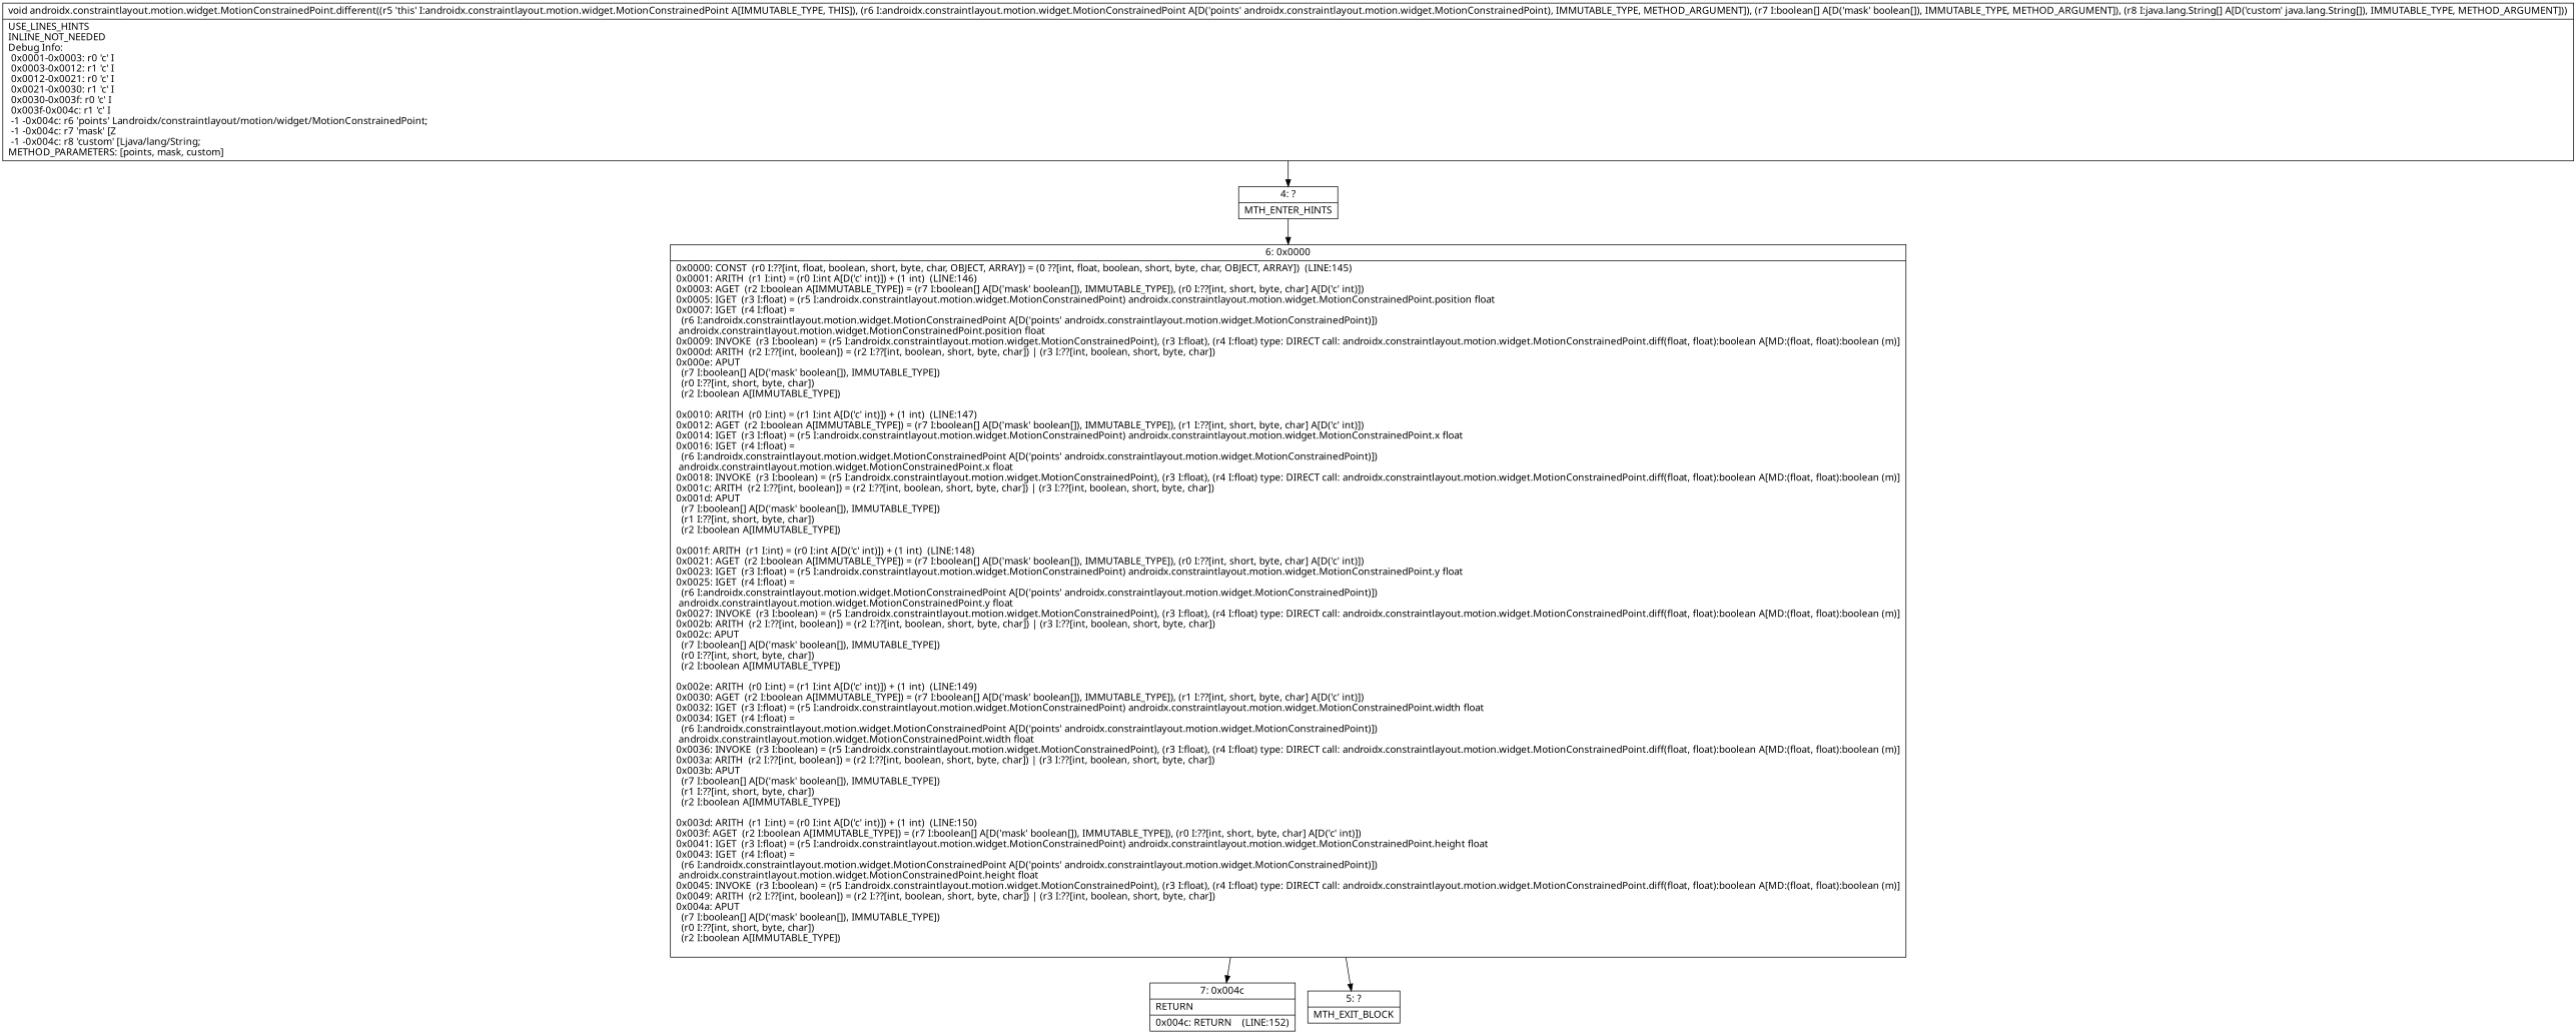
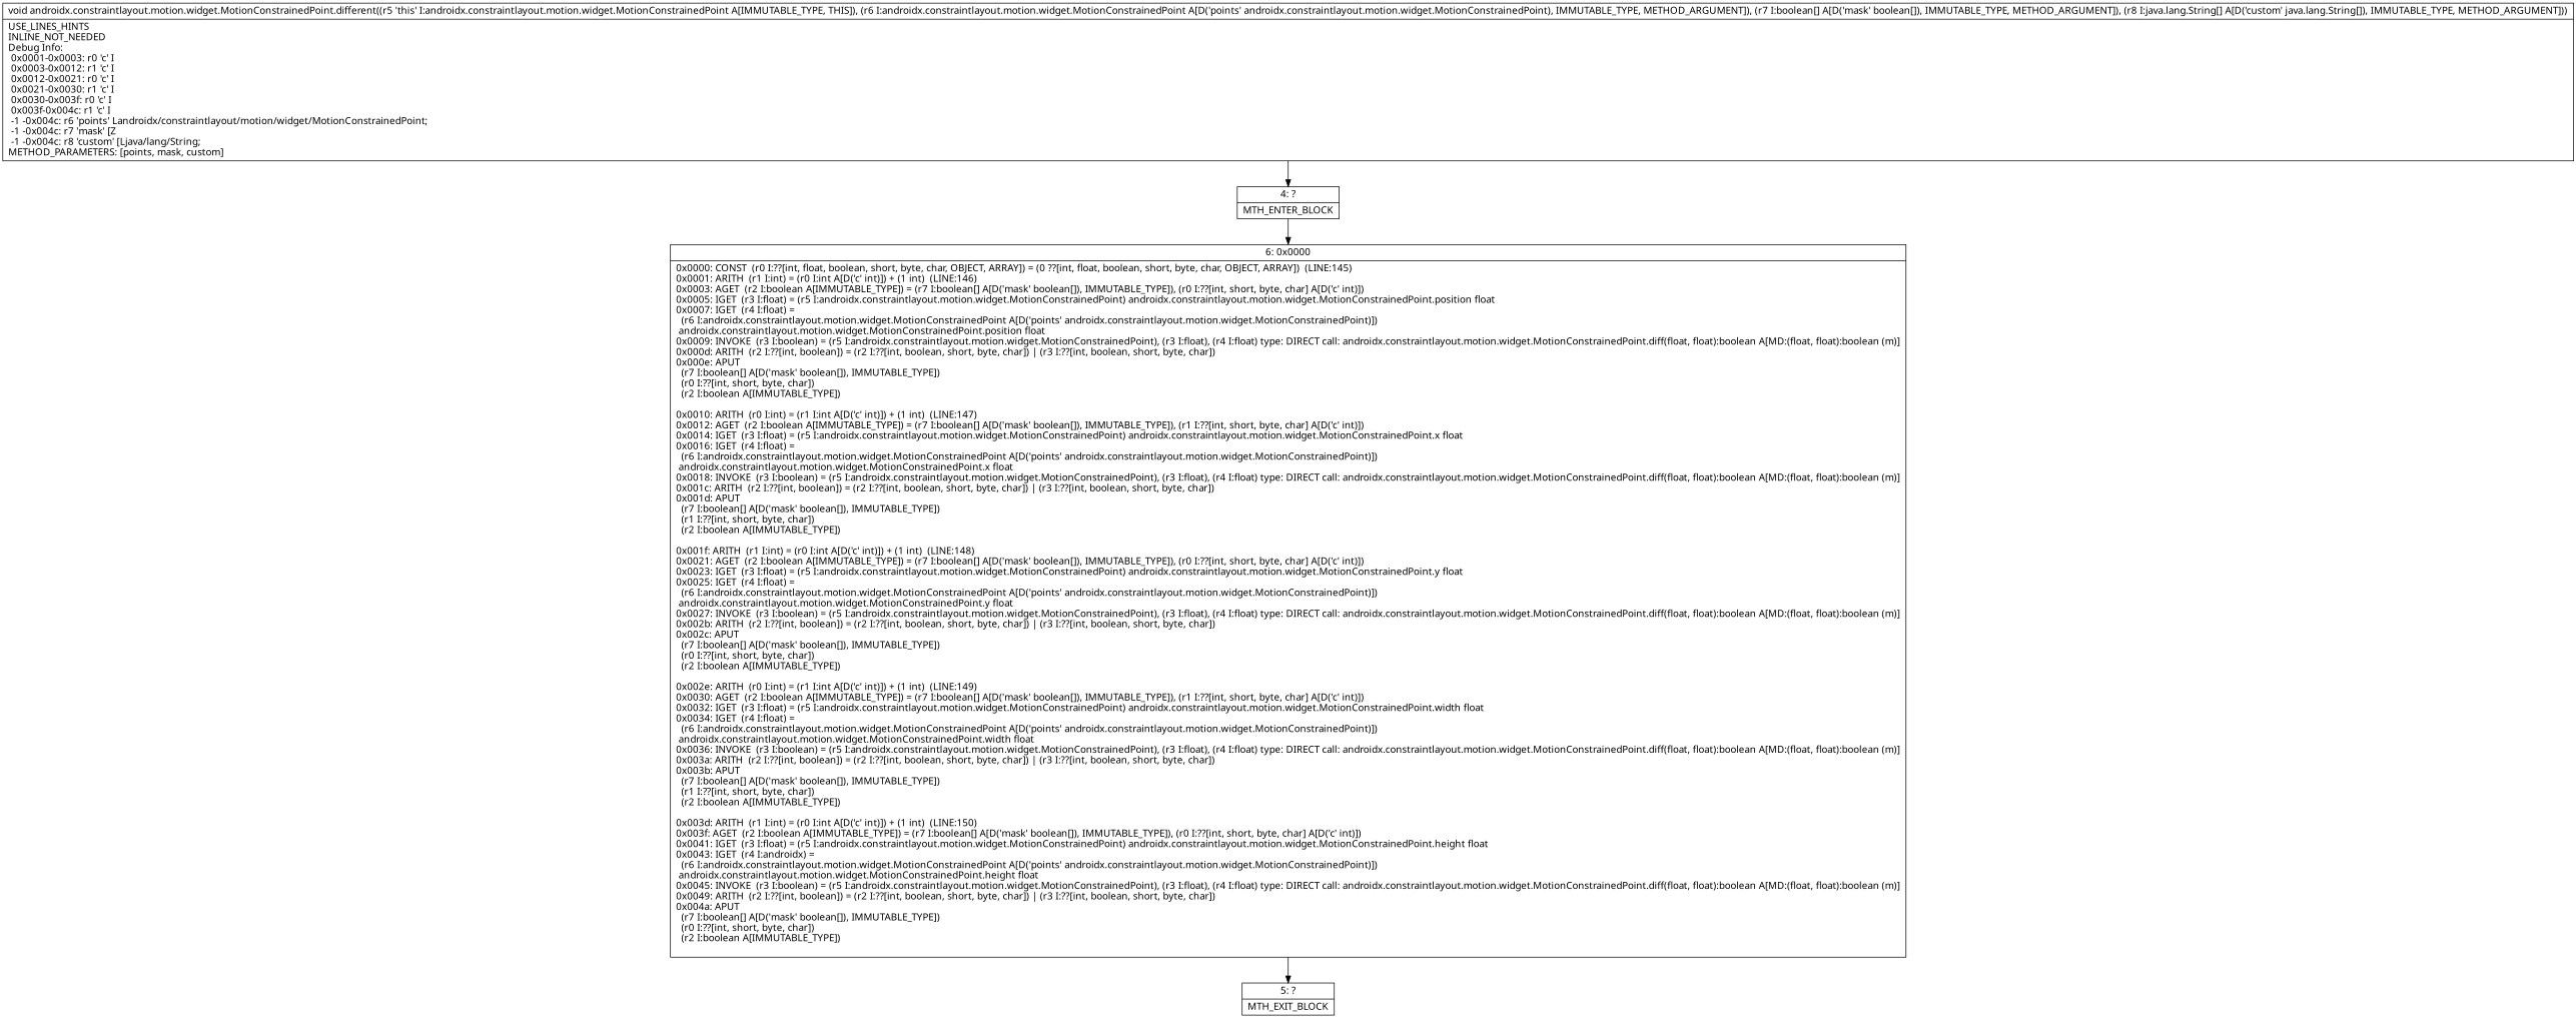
  digraph {
    fontname="Noto Sans"
    node [fontname="Noto Sans" shape=record]
    edge [fontname="Noto Sans"]
-   n1 [label="{4\:\ ?|MTH_ENTER_HINTS\l}"]
-   n2 [label="{6\:\ 0x0000|0x0000: CONST  (r0 I:??[int, float, boolean, short, byte, char, OBJECT, ARRAY]) = (0 ??[int, float, boolean, short, byte, char, OBJECT, ARRAY])  (LINE:145)\l0x0001: ARITH  (r1 I:int) = (r0 I:int A[D('c' int)]) + (1 int)  (LINE:146)\l0x0003: AGET  (r2 I:boolean A[IMMUTABLE_TYPE]) = (r7 I:boolean[] A[D('mask' boolean[]), IMMUTABLE_TYPE]), (r0 I:??[int, short, byte, char] A[D('c' int)]) \l0x0005: IGET  (r3 I:float) = (r5 I:androidx.constraintlayout.motion.widget.MotionConstrainedPoint) androidx.constraintlayout.motion.widget.MotionConstrainedPoint.position float \l0x0007: IGET  (r4 I:float) = \l  (r6 I:androidx.constraintlayout.motion.widget.MotionConstrainedPoint A[D('points' androidx.constraintlayout.motion.widget.MotionConstrainedPoint)])\l androidx.constraintlayout.motion.widget.MotionConstrainedPoint.position float \l0x0009: INVOKE  (r3 I:boolean) = (r5 I:androidx.constraintlayout.motion.widget.MotionConstrainedPoint), (r3 I:float), (r4 I:float) type: DIRECT call: androidx.constraintlayout.motion.widget.MotionConstrainedPoint.diff(float, float):boolean A[MD:(float, float):boolean (m)]\l0x000d: ARITH  (r2 I:??[int, boolean]) = (r2 I:??[int, boolean, short, byte, char]) \| (r3 I:??[int, boolean, short, byte, char]) \l0x000e: APUT  \l  (r7 I:boolean[] A[D('mask' boolean[]), IMMUTABLE_TYPE])\l  (r0 I:??[int, short, byte, char])\l  (r2 I:boolean A[IMMUTABLE_TYPE])\l \l0x0010: ARITH  (r0 I:int) = (r1 I:int A[D('c' int)]) + (1 int)  (LINE:147)\l0x0012: AGET  (r2 I:boolean A[IMMUTABLE_TYPE]) = (r7 I:boolean[] A[D('mask' boolean[]), IMMUTABLE_TYPE]), (r1 I:??[int, short, byte, char] A[D('c' int)]) \l0x0014: IGET  (r3 I:float) = (r5 I:androidx.constraintlayout.motion.widget.MotionConstrainedPoint) androidx.constraintlayout.motion.widget.MotionConstrainedPoint.x float \l0x0016: IGET  (r4 I:float) = \l  (r6 I:androidx.constraintlayout.motion.widget.MotionConstrainedPoint A[D('points' androidx.constraintlayout.motion.widget.MotionConstrainedPoint)])\l androidx.constraintlayout.motion.widget.MotionConstrainedPoint.x float \l0x0018: INVOKE  (r3 I:boolean) = (r5 I:androidx.constraintlayout.motion.widget.MotionConstrainedPoint), (r3 I:float), (r4 I:float) type: DIRECT call: androidx.constraintlayout.motion.widget.MotionConstrainedPoint.diff(float, float):boolean A[MD:(float, float):boolean (m)]\l0x001c: ARITH  (r2 I:??[int, boolean]) = (r2 I:??[int, boolean, short, byte, char]) \| (r3 I:??[int, boolean, short, byte, char]) \l0x001d: APUT  \l  (r7 I:boolean[] A[D('mask' boolean[]), IMMUTABLE_TYPE])\l  (r1 I:??[int, short, byte, char])\l  (r2 I:boolean A[IMMUTABLE_TYPE])\l \l0x001f: ARITH  (r1 I:int) = (r0 I:int A[D('c' int)]) + (1 int)  (LINE:148)\l0x0021: AGET  (r2 I:boolean A[IMMUTABLE_TYPE]) = (r7 I:boolean[] A[D('mask' boolean[]), IMMUTABLE_TYPE]), (r0 I:??[int, short, byte, char] A[D('c' int)]) \l0x0023: IGET  (r3 I:float) = (r5 I:androidx.constraintlayout.motion.widget.MotionConstrainedPoint) androidx.constraintlayout.motion.widget.MotionConstrainedPoint.y float \l0x0025: IGET  (r4 I:float) = \l  (r6 I:androidx.constraintlayout.motion.widget.MotionConstrainedPoint A[D('points' androidx.constraintlayout.motion.widget.MotionConstrainedPoint)])\l androidx.constraintlayout.motion.widget.MotionConstrainedPoint.y float \l0x0027: INVOKE  (r3 I:boolean) = (r5 I:androidx.constraintlayout.motion.widget.MotionConstrainedPoint), (r3 I:float), (r4 I:float) type: DIRECT call: androidx.constraintlayout.motion.widget.MotionConstrainedPoint.diff(float, float):boolean A[MD:(float, float):boolean (m)]\l0x002b: ARITH  (r2 I:??[int, boolean]) = (r2 I:??[int, boolean, short, byte, char]) \| (r3 I:??[int, boolean, short, byte, char]) \l0x002c: APUT  \l  (r7 I:boolean[] A[D('mask' boolean[]), IMMUTABLE_TYPE])\l  (r0 I:??[int, short, byte, char])\l  (r2 I:boolean A[IMMUTABLE_TYPE])\l \l0x002e: ARITH  (r0 I:int) = (r1 I:int A[D('c' int)]) + (1 int)  (LINE:149)\l0x0030: AGET  (r2 I:boolean A[IMMUTABLE_TYPE]) = (r7 I:boolean[] A[D('mask' boolean[]), IMMUTABLE_TYPE]), (r1 I:??[int, short, byte, char] A[D('c' int)]) \l0x0032: IGET  (r3 I:float) = (r5 I:androidx.constraintlayout.motion.widget.MotionConstrainedPoint) androidx.constraintlayout.motion.widget.MotionConstrainedPoint.width float \l0x0034: IGET  (r4 I:float) = \l  (r6 I:androidx.constraintlayout.motion.widget.MotionConstrainedPoint A[D('points' androidx.constraintlayout.motion.widget.MotionConstrainedPoint)])\l androidx.constraintlayout.motion.widget.MotionConstrainedPoint.width float \l0x0036: INVOKE  (r3 I:boolean) = (r5 I:androidx.constraintlayout.motion.widget.MotionConstrainedPoint), (r3 I:float), (r4 I:float) type: DIRECT call: androidx.constraintlayout.motion.widget.MotionConstrainedPoint.diff(float, float):boolean A[MD:(float, float):boolean (m)]\l0x003a: ARITH  (r2 I:??[int, boolean]) = (r2 I:??[int, boolean, short, byte, char]) \| (r3 I:??[int, boolean, short, byte, char]) \l0x003b: APUT  \l  (r7 I:boolean[] A[D('mask' boolean[]), IMMUTABLE_TYPE])\l  (r1 I:??[int, short, byte, char])\l  (r2 I:boolean A[IMMUTABLE_TYPE])\l \l0x003d: ARITH  (r1 I:int) = (r0 I:int A[D('c' int)]) + (1 int)  (LINE:150)\l0x003f: AGET  (r2 I:boolean A[IMMUTABLE_TYPE]) = (r7 I:boolean[] A[D('mask' boolean[]), IMMUTABLE_TYPE]), (r0 I:??[int, short, byte, char] A[D('c' int)]) \l0x0041: IGET  (r3 I:float) = (r5 I:androidx.constraintlayout.motion.widget.MotionConstrainedPoint) androidx.constraintlayout.motion.widget.MotionConstrainedPoint.height float \l0x0043: IGET  (r4 I:float) = \l  (r6 I:androidx.constraintlayout.motion.widget.MotionConstrainedPoint A[D('points' androidx.constraintlayout.motion.widget.MotionConstrainedPoint)])\l androidx.constraintlayout.motion.widget.MotionConstrainedPoint.height float \l0x0045: INVOKE  (r3 I:boolean) = (r5 I:androidx.constraintlayout.motion.widget.MotionConstrainedPoint), (r3 I:float), (r4 I:float) type: DIRECT call: androidx.constraintlayout.motion.widget.MotionConstrainedPoint.diff(float, float):boolean A[MD:(float, float):boolean (m)]\l0x0049: ARITH  (r2 I:??[int, boolean]) = (r2 I:??[int, boolean, short, byte, char]) \| (r3 I:??[int, boolean, short, byte, char]) \l0x004a: APUT  \l  (r7 I:boolean[] A[D('mask' boolean[]), IMMUTABLE_TYPE])\l  (r0 I:??[int, short, byte, char])\l  (r2 I:boolean A[IMMUTABLE_TYPE])\l \l}"]
-   n3 [label="{7\:\ 0x004c|RETURN\l|0x004c: RETURN    (LINE:152)\l}"]
+   n1 [label="{4\:\ ?|MTH_ENTER_BLOCK\l}"]
+   n2 [label="{6\:\ 0x0000|0x0000: CONST  (r0 I:??[int, float, boolean, short, byte, char, OBJECT, ARRAY]) = (0 ??[int, float, boolean, short, byte, char, OBJECT, ARRAY])  (LINE:145)\l0x0001: ARITH  (r1 I:int) = (r0 I:int A[D('c' int)]) + (1 int)  (LINE:146)\l0x0003: AGET  (r2 I:boolean A[IMMUTABLE_TYPE]) = (r7 I:boolean[] A[D('mask' boolean[]), IMMUTABLE_TYPE]), (r0 I:??[int, short, byte, char] A[D('c' int)]) \l0x0005: IGET  (r3 I:float) = (r5 I:androidx.constraintlayout.motion.widget.MotionConstrainedPoint) androidx.constraintlayout.motion.widget.MotionConstrainedPoint.position float \l0x0007: IGET  (r4 I:float) = \l  (r6 I:androidx.constraintlayout.motion.widget.MotionConstrainedPoint A[D('points' androidx.constraintlayout.motion.widget.MotionConstrainedPoint)])\l androidx.constraintlayout.motion.widget.MotionConstrainedPoint.position float \l0x0009: INVOKE  (r3 I:boolean) = (r5 I:androidx.constraintlayout.motion.widget.MotionConstrainedPoint), (r3 I:float), (r4 I:float) type: DIRECT call: androidx.constraintlayout.motion.widget.MotionConstrainedPoint.diff(float, float):boolean A[MD:(float, float):boolean (m)]\l0x000d: ARITH  (r2 I:??[int, boolean]) = (r2 I:??[int, boolean, short, byte, char]) \| (r3 I:??[int, boolean, short, byte, char]) \l0x000e: APUT  \l  (r7 I:boolean[] A[D('mask' boolean[]), IMMUTABLE_TYPE])\l  (r0 I:??[int, short, byte, char])\l  (r2 I:boolean A[IMMUTABLE_TYPE])\l \l0x0010: ARITH  (r0 I:int) = (r1 I:int A[D('c' int)]) + (1 int)  (LINE:147)\l0x0012: AGET  (r2 I:boolean A[IMMUTABLE_TYPE]) = (r7 I:boolean[] A[D('mask' boolean[]), IMMUTABLE_TYPE]), (r1 I:??[int, short, byte, char] A[D('c' int)]) \l0x0014: IGET  (r3 I:float) = (r5 I:androidx.constraintlayout.motion.widget.MotionConstrainedPoint) androidx.constraintlayout.motion.widget.MotionConstrainedPoint.x float \l0x0016: IGET  (r4 I:float) = \l  (r6 I:androidx.constraintlayout.motion.widget.MotionConstrainedPoint A[D('points' androidx.constraintlayout.motion.widget.MotionConstrainedPoint)])\l androidx.constraintlayout.motion.widget.MotionConstrainedPoint.x float \l0x0018: INVOKE  (r3 I:boolean) = (r5 I:androidx.constraintlayout.motion.widget.MotionConstrainedPoint), (r3 I:float), (r4 I:float) type: DIRECT call: androidx.constraintlayout.motion.widget.MotionConstrainedPoint.diff(float, float):boolean A[MD:(float, float):boolean (m)]\l0x001c: ARITH  (r2 I:??[int, boolean]) = (r2 I:??[int, boolean, short, byte, char]) \| (r3 I:??[int, boolean, short, byte, char]) \l0x001d: APUT  \l  (r7 I:boolean[] A[D('mask' boolean[]), IMMUTABLE_TYPE])\l  (r1 I:??[int, short, byte, char])\l  (r2 I:boolean A[IMMUTABLE_TYPE])\l \l0x001f: ARITH  (r1 I:int) = (r0 I:int A[D('c' int)]) + (1 int)  (LINE:148)\l0x0021: AGET  (r2 I:boolean A[IMMUTABLE_TYPE]) = (r7 I:boolean[] A[D('mask' boolean[]), IMMUTABLE_TYPE]), (r0 I:??[int, short, byte, char] A[D('c' int)]) \l0x0023: IGET  (r3 I:float) = (r5 I:androidx.constraintlayout.motion.widget.MotionConstrainedPoint) androidx.constraintlayout.motion.widget.MotionConstrainedPoint.y float \l0x0025: IGET  (r4 I:float) = \l  (r6 I:androidx.constraintlayout.motion.widget.MotionConstrainedPoint A[D('points' androidx.constraintlayout.motion.widget.MotionConstrainedPoint)])\l androidx.constraintlayout.motion.widget.MotionConstrainedPoint.y float \l0x0027: INVOKE  (r3 I:boolean) = (r5 I:androidx.constraintlayout.motion.widget.MotionConstrainedPoint), (r3 I:float), (r4 I:float) type: DIRECT call: androidx.constraintlayout.motion.widget.MotionConstrainedPoint.diff(float, float):boolean A[MD:(float, float):boolean (m)]\l0x002b: ARITH  (r2 I:??[int, boolean]) = (r2 I:??[int, boolean, short, byte, char]) \| (r3 I:??[int, boolean, short, byte, char]) \l0x002c: APUT  \l  (r7 I:boolean[] A[D('mask' boolean[]), IMMUTABLE_TYPE])\l  (r0 I:??[int, short, byte, char])\l  (r2 I:boolean A[IMMUTABLE_TYPE])\l \l0x002e: ARITH  (r0 I:int) = (r1 I:int A[D('c' int)]) + (1 int)  (LINE:149)\l0x0030: AGET  (r2 I:boolean A[IMMUTABLE_TYPE]) = (r7 I:boolean[] A[D('mask' boolean[]), IMMUTABLE_TYPE]), (r1 I:??[int, short, byte, char] A[D('c' int)]) \l0x0032: IGET  (r3 I:float) = (r5 I:androidx.constraintlayout.motion.widget.MotionConstrainedPoint) androidx.constraintlayout.motion.widget.MotionConstrainedPoint.width float \l0x0034: IGET  (r4 I:float) = \l  (r6 I:androidx.constraintlayout.motion.widget.MotionConstrainedPoint A[D('points' androidx.constraintlayout.motion.widget.MotionConstrainedPoint)])\l androidx.constraintlayout.motion.widget.MotionConstrainedPoint.width float \l0x0036: INVOKE  (r3 I:boolean) = (r5 I:androidx.constraintlayout.motion.widget.MotionConstrainedPoint), (r3 I:float), (r4 I:float) type: DIRECT call: androidx.constraintlayout.motion.widget.MotionConstrainedPoint.diff(float, float):boolean A[MD:(float, float):boolean (m)]\l0x003a: ARITH  (r2 I:??[int, boolean]) = (r2 I:??[int, boolean, short, byte, char]) \| (r3 I:??[int, boolean, short, byte, char]) \l0x003b: APUT  \l  (r7 I:boolean[] A[D('mask' boolean[]), IMMUTABLE_TYPE])\l  (r1 I:??[int, short, byte, char])\l  (r2 I:boolean A[IMMUTABLE_TYPE])\l \l0x003d: ARITH  (r1 I:int) = (r0 I:int A[D('c' int)]) + (1 int)  (LINE:150)\l0x003f: AGET  (r2 I:boolean A[IMMUTABLE_TYPE]) = (r7 I:boolean[] A[D('mask' boolean[]), IMMUTABLE_TYPE]), (r0 I:??[int, short, byte, char] A[D('c' int)]) \l0x0041: IGET  (r3 I:float) = (r5 I:androidx.constraintlayout.motion.widget.MotionConstrainedPoint) androidx.constraintlayout.motion.widget.MotionConstrainedPoint.height float \l0x0043: IGET  (r4 I:androidx) = \l  (r6 I:androidx.constraintlayout.motion.widget.MotionConstrainedPoint A[D('points' androidx.constraintlayout.motion.widget.MotionConstrainedPoint)])\l androidx.constraintlayout.motion.widget.MotionConstrainedPoint.height float \l0x0045: INVOKE  (r3 I:boolean) = (r5 I:androidx.constraintlayout.motion.widget.MotionConstrainedPoint), (r3 I:float), (r4 I:float) type: DIRECT call: androidx.constraintlayout.motion.widget.MotionConstrainedPoint.diff(float, float):boolean A[MD:(float, float):boolean (m)]\l0x0049: ARITH  (r2 I:??[int, boolean]) = (r2 I:??[int, boolean, short, byte, char]) \| (r3 I:??[int, boolean, short, byte, char]) \l0x004a: APUT  \l  (r7 I:boolean[] A[D('mask' boolean[]), IMMUTABLE_TYPE])\l  (r0 I:??[int, short, byte, char])\l  (r2 I:boolean A[IMMUTABLE_TYPE])\l \l}"]
    n4 [label="{5\:\ ?|MTH_EXIT_BLOCK\l}"]
    n5 [label="{void androidx.constraintlayout.motion.widget.MotionConstrainedPoint.different((r5 'this' I:androidx.constraintlayout.motion.widget.MotionConstrainedPoint A[IMMUTABLE_TYPE, THIS]), (r6 I:androidx.constraintlayout.motion.widget.MotionConstrainedPoint A[D('points' androidx.constraintlayout.motion.widget.MotionConstrainedPoint), IMMUTABLE_TYPE, METHOD_ARGUMENT]), (r7 I:boolean[] A[D('mask' boolean[]), IMMUTABLE_TYPE, METHOD_ARGUMENT]), (r8 I:java.lang.String[] A[D('custom' java.lang.String[]), IMMUTABLE_TYPE, METHOD_ARGUMENT]))  | USE_LINES_HINTS\lINLINE_NOT_NEEDED\lDebug Info:\l  0x0001\-0x0003: r0 'c' I\l  0x0003\-0x0012: r1 'c' I\l  0x0012\-0x0021: r0 'c' I\l  0x0021\-0x0030: r1 'c' I\l  0x0030\-0x003f: r0 'c' I\l  0x003f\-0x004c: r1 'c' I\l  \-1 \-0x004c: r6 'points' Landroidx\/constraintlayout\/motion\/widget\/MotionConstrainedPoint;\l  \-1 \-0x004c: r7 'mask' [Z\l  \-1 \-0x004c: r8 'custom' [Ljava\/lang\/String;\lMETHOD_PARAMETERS: [points, mask, custom]\l}"]
    n1 -> n2
-   n2 -> n3
    n2 -> n4
    n5 -> n1
  }
